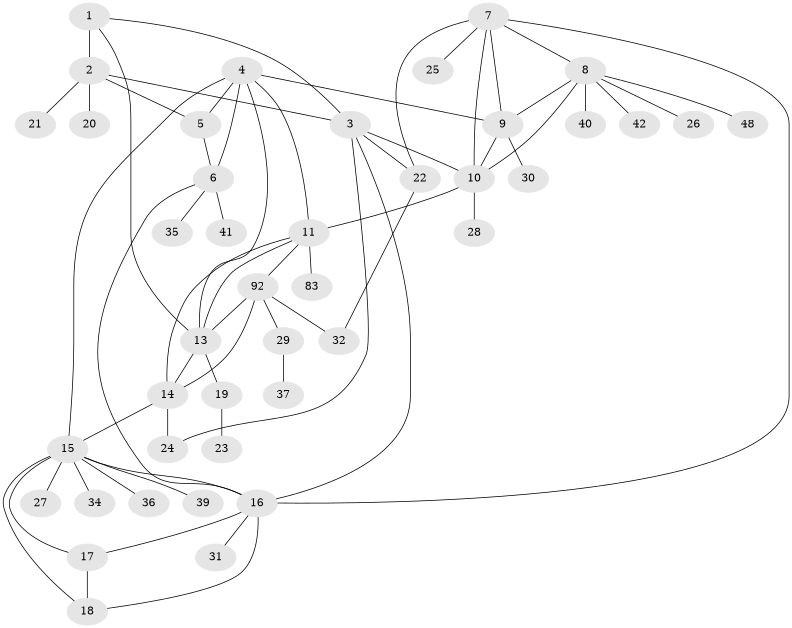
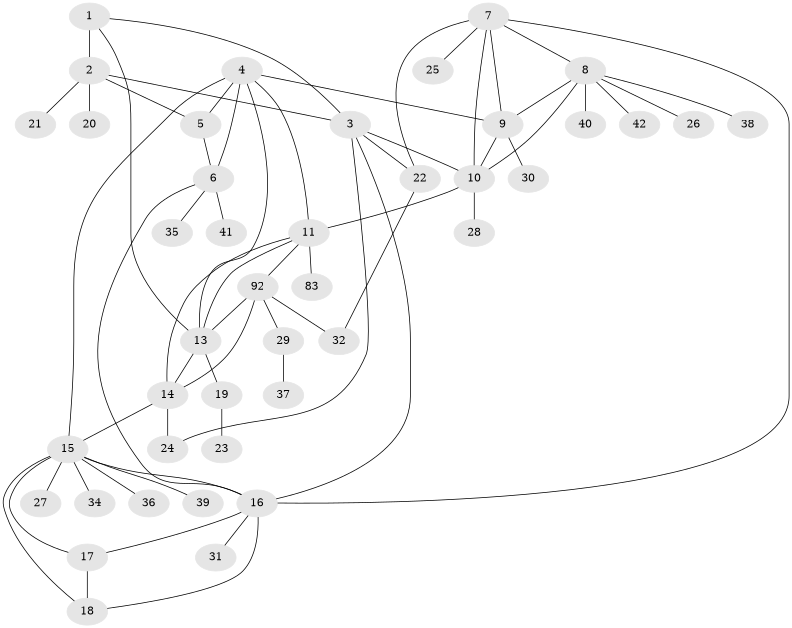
  graph {
    node [color=gray90 style=filled]
    edge [weight=1.0]
    1
    2
    3
    13
    5
    20
    21
    10
    16
    22
    24
    14
    19
    6
    11
    28
    17
    18
    31
    32
    4
    9
    15
    35
    41
    30
    n27 [label=92]
    n28 [label=83]
    27
    34
    36
    39
    7
    8
    25
    26
-   38 [label=48]
+   38
    40
    42
    29
    37
    23
    1 -- 2 [weight=3.0]
    1 -- 3
    1 -- 13
    2 -- 3 [weight=2.0]
    2 -- 5
    2 -- 20
    2 -- 21
    3 -- 10
    3 -- 16
    3 -- 22 [weight=2.0]
    3 -- 24
    13 -- 14
    13 -- 19
    5 -- 6
    10 -- 11
    10 -- 28
    16 -- 17
    16 -- 18
    16 -- 31
    22 -- 32
    14 -- 24
    14 -- 15
    19 -- 23
    6 -- 16
    6 -- 35
    6 -- 41
    11 -- 13
    11 -- 14
    11 -- n27
    11 -- n28
    17 -- 18 [weight=2.0]
    4 -- 13
    4 -- 5 [weight=2.0]
    4 -- 6 [weight=2.0]
    4 -- 11 [weight=2.0]
    4 -- 9
    4 -- 15
    9 -- 10
    9 -- 30
    15 -- 16
    15 -- 17
    15 -- 18
    15 -- 27
    15 -- 34
    15 -- 36
    15 -- 39
    n27 -- 13
    n27 -- 14
    n27 -- 32
    n27 -- 29
    7 -- 10
    7 -- 16
    7 -- 22
    7 -- 9
    7 -- 8
    7 -- 25
    8 -- 10
    8 -- 9
    8 -- 26
    8 -- 38
    8 -- 40
    8 -- 42
    29 -- 37
  }
